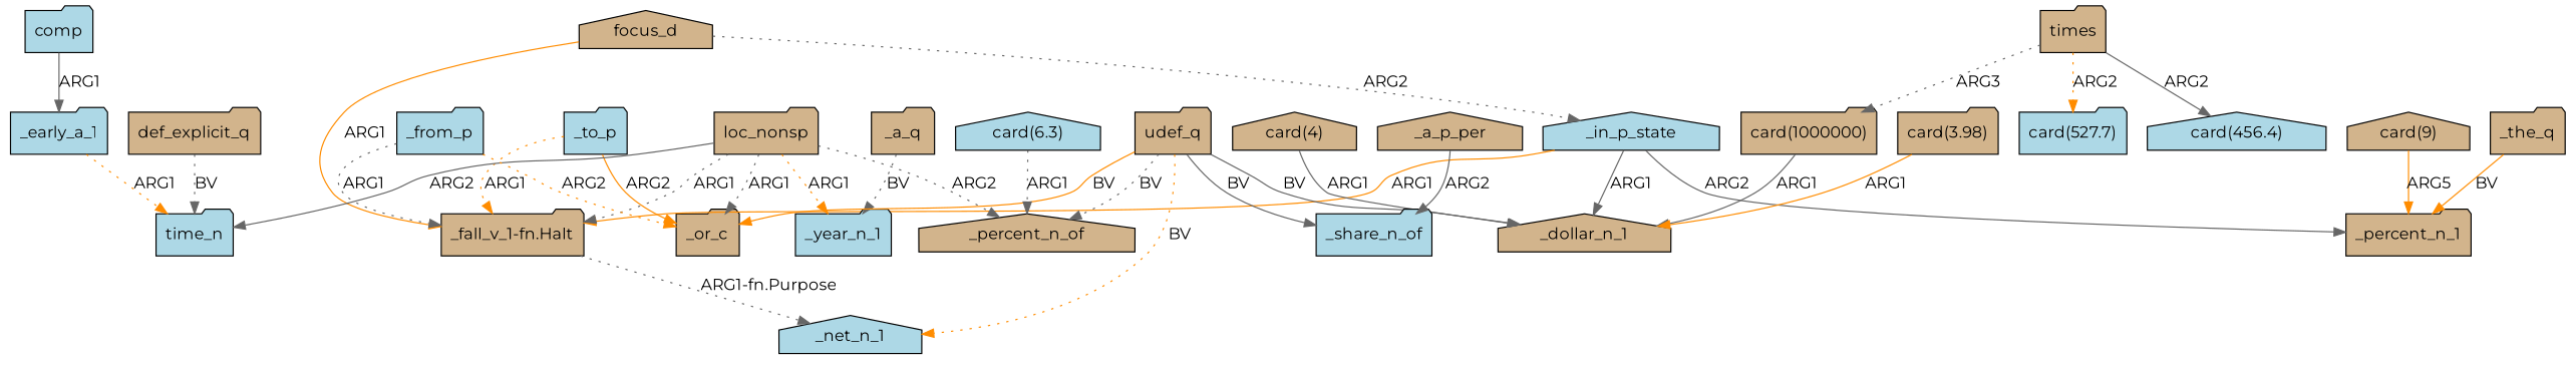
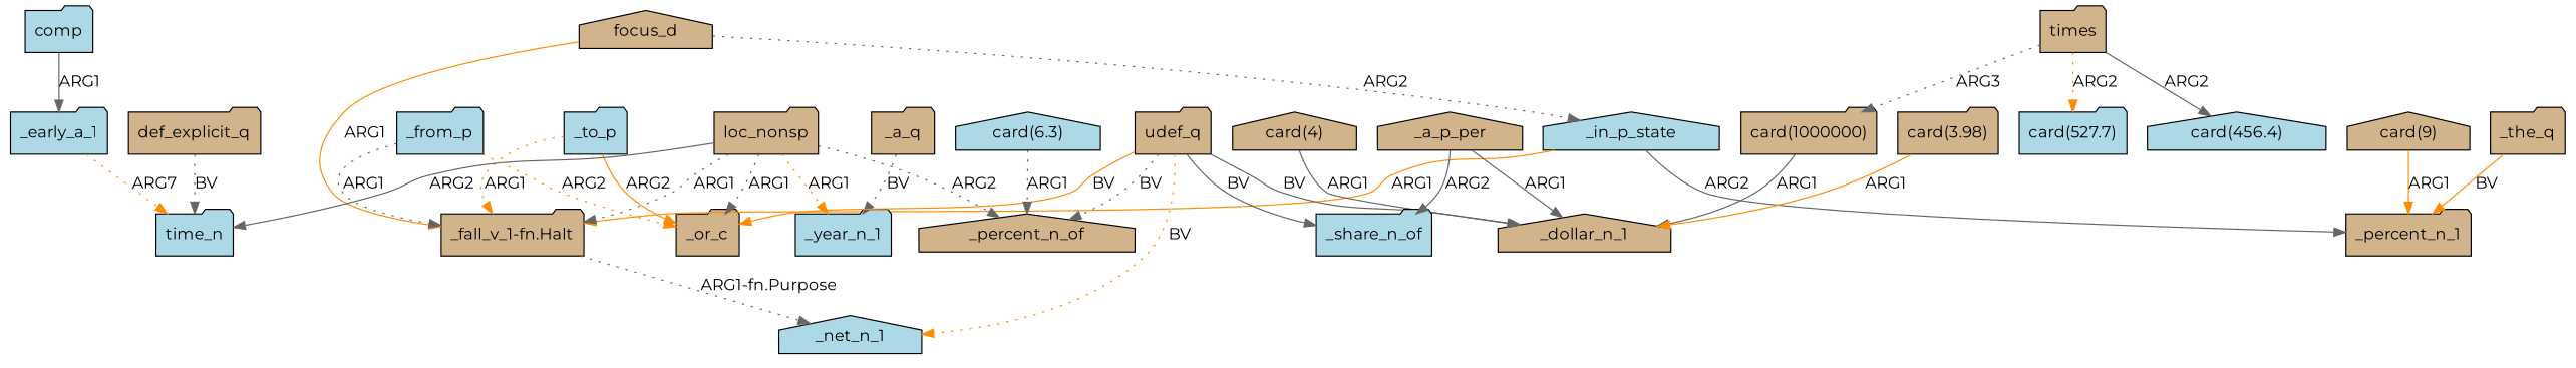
  digraph {
    fontname=Montserrat
    node [fillcolor=tan fontname=Montserrat shape=folder style=filled]
    edge [color=gray40 fontname=Montserrat style=dotted]
    _early_a_1 [fillcolor=lightblue]
    time_n [fillcolor=lightblue]
    _to_p [fillcolor=lightblue]
    _or_c
    "_fall_v_1-fn.Halt"
    _net_n_1 [fillcolor=lightblue shape=house]
    focus_d [shape=house]
    _in_p_state [fillcolor=lightblue shape=house]
    n9 [label=_percent_n_1]
    _the_q
    "card(4)" [shape=house]
    _dollar_n_1 [shape=house]
    loc_nonsp
    _year_n_1 [fillcolor=lightblue]
    _percent_n_of [shape=house]
    n16 [fillcolor=lightblue label="card(527.7)"]
    times
    "card(1000000)"
    "card(456.4)" [fillcolor=lightblue shape=house]
    comp [fillcolor=lightblue]
    _a_q
    udef_q
    _share_n_of [fillcolor=lightblue]
    "card(6.3)" [fillcolor=lightblue shape=house]
    _a_p_per [shape=house]
    _from_p [fillcolor=lightblue]
    "card(3.98)"
    def_explicit_q
    "card(9)" [shape=house]
-   _early_a_1 -> time_n [color=darkorange label=ARG1]
+   _early_a_1 -> time_n [color=darkorange label=ARG7]
    _to_p -> _or_c [color=darkorange label=ARG2 style=solid]
    _to_p -> "_fall_v_1-fn.Halt" [color=darkorange label=ARG1]
    "_fall_v_1-fn.Halt" -> _net_n_1 [label="ARG1-fn.Purpose"]
    focus_d -> "_fall_v_1-fn.Halt" [color=darkorange label=ARG1 style=solid]
    focus_d -> _in_p_state [label=ARG2]
    _in_p_state -> "_fall_v_1-fn.Halt" [color=darkorange label=ARG1 style=solid]
    _in_p_state -> n9 [label=ARG2 style=solid]
    _the_q -> n9 [color=darkorange label=BV style=solid]
    "card(4)" -> _dollar_n_1 [label=ARG1 style=solid]
    loc_nonsp -> time_n [label=ARG2 style=solid]
    loc_nonsp -> _or_c [label=ARG1]
    loc_nonsp -> "_fall_v_1-fn.Halt" [label=ARG1]
    loc_nonsp -> _year_n_1 [color=darkorange label=ARG1]
    loc_nonsp -> _percent_n_of [label=ARG2]
    times -> n16 [color=darkorange label=ARG2]
    times -> "card(1000000)" [label=ARG3]
    times -> "card(456.4)" [label=ARG2 style=solid]
    "card(1000000)" -> _dollar_n_1 [label=ARG1 style=solid]
    comp -> _early_a_1 [label=ARG1 style=solid]
    _a_q -> _year_n_1 [label=BV]
    udef_q -> _or_c [color=darkorange label=BV style=solid]
    udef_q -> _net_n_1 [color=darkorange label=BV]
    udef_q -> _dollar_n_1 [label=BV style=solid]
    udef_q -> _percent_n_of [label=BV]
    udef_q -> _share_n_of [label=BV style=solid]
    "card(6.3)" -> _percent_n_of [label=ARG1]
-   _in_p_state -> _dollar_n_1 [label=ARG1 style=solid]
+   _a_p_per -> _dollar_n_1 [label=ARG1 style=solid]
    _a_p_per -> _share_n_of [label=ARG2 style=solid]
    _from_p -> _or_c [color=darkorange label=ARG2]
    _from_p -> "_fall_v_1-fn.Halt" [label=ARG1]
    "card(3.98)" -> _dollar_n_1 [color=darkorange label=ARG1 style=solid]
    def_explicit_q -> time_n [label=BV]
-   "card(9)" -> n9 [color=darkorange label=ARG5 style=solid]
+   "card(9)" -> n9 [color=darkorange label=ARG1 style=solid]
  }
